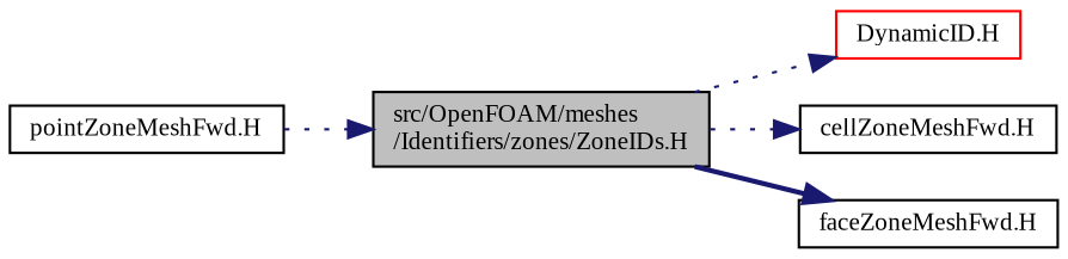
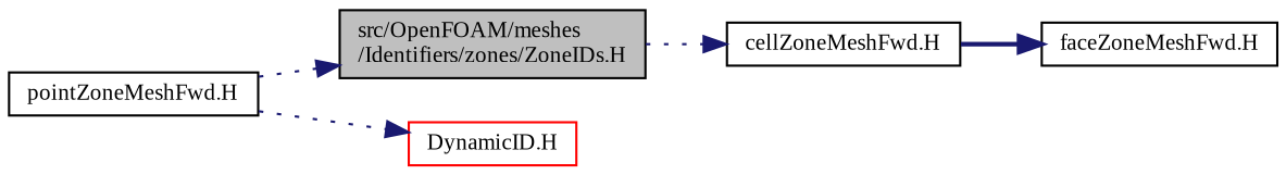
  digraph {
    fontname="Liberation Serif"
    rankdir=LR
    node [color=black fontname="Liberation Serif" fontsize=10 shape=record]
    edge [color=midnightblue fontname="Liberation Serif" fontsize=10 labelfontname=Helvetica labelfontsize=10 style=dotted]
    n1 [fillcolor=grey75 fontcolor=black height=0.2 label="src/OpenFOAM/meshes\l/Identifiers/zones/ZoneIDs.H" style=filled width=0.4]
    n2 [color=red height=0.2 label="DynamicID.H" width=0.4]
    n3 [height=0.2 label="cellZoneMeshFwd.H" width=0.4]
    n4 [height=0.2 label="faceZoneMeshFwd.H" width=0.4]
    n5 [height=0.2 label="pointZoneMeshFwd.H" width=0.4]
-   n1 -> n2
+   n5 -> n2
    n1 -> n3
-   n1 -> n4 [style=bold]
+   n3 -> n4 [style=bold]
    n5 -> n1
  }
